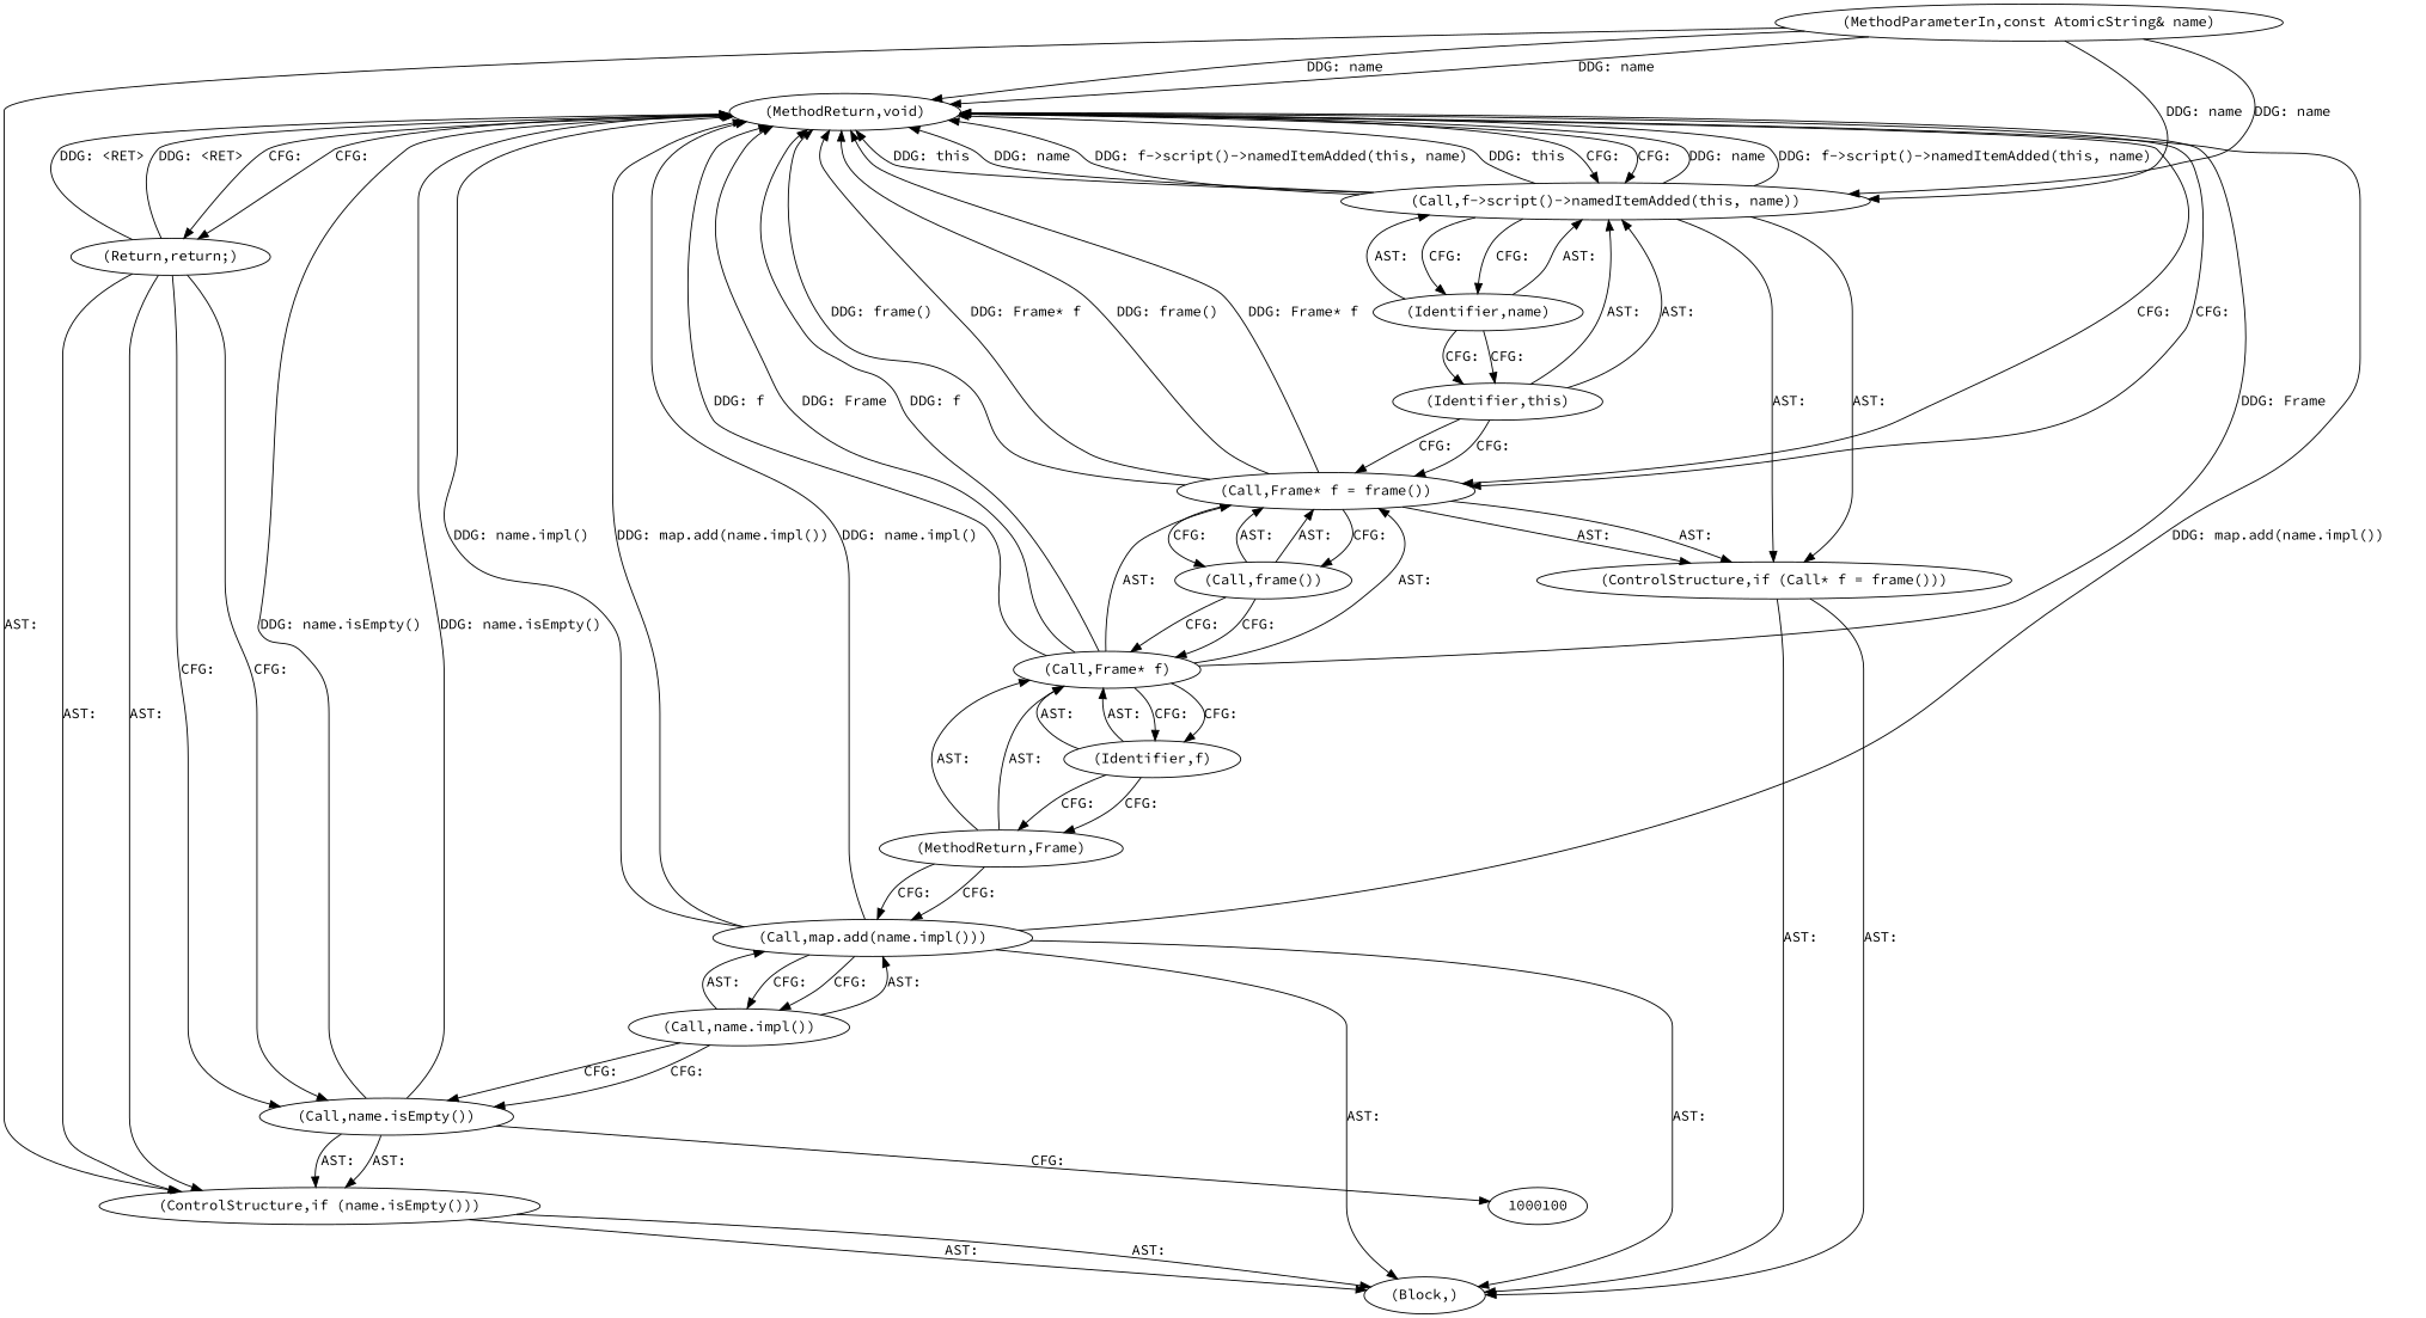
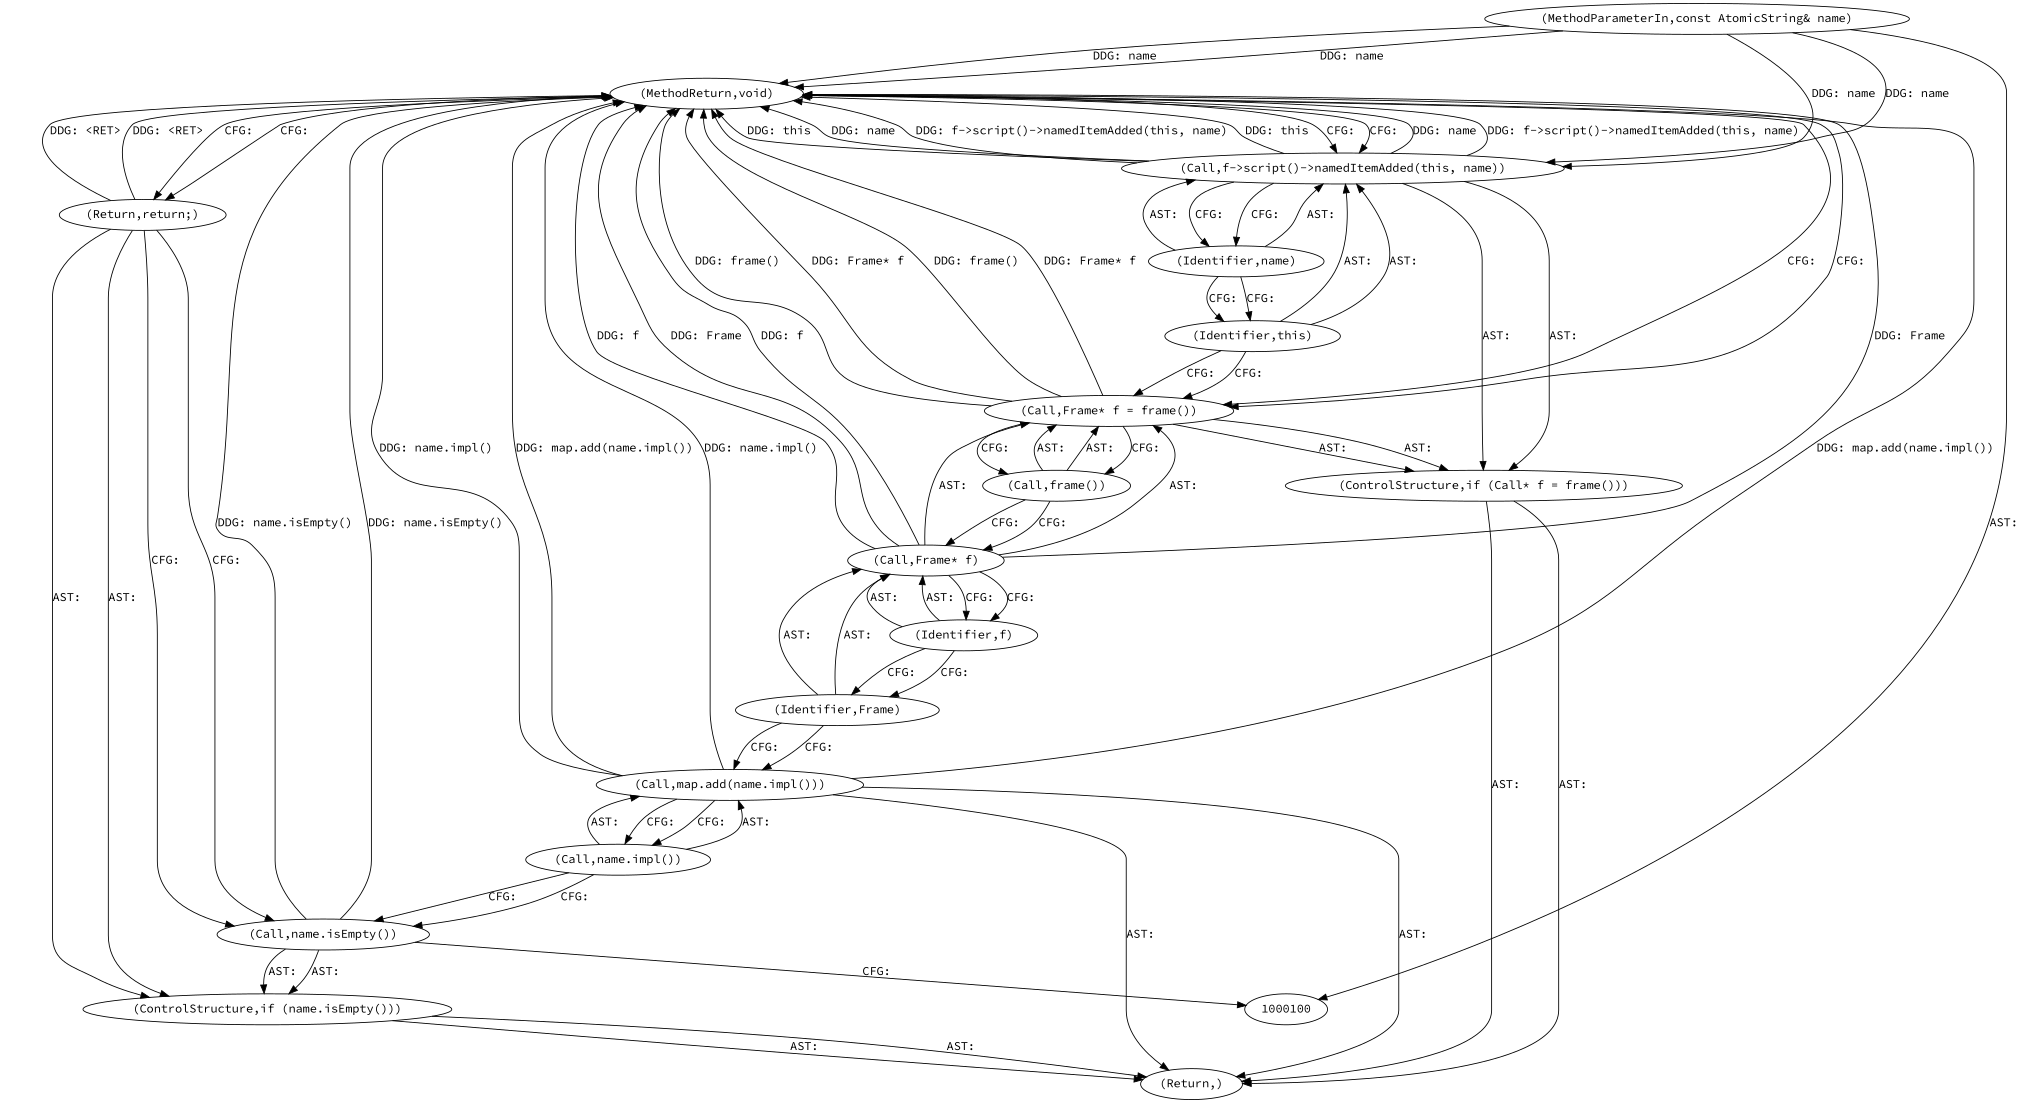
  digraph {
    fontname="Source Code Pro"
    node [fontname="Source Code Pro"]
    edge [fontname="Source Code Pro"]
    n1 [label="(MethodReturn,void)"]
    n2 [label="(Return,return;)"]
    n3 [label="(Call,Frame* f = frame())"]
    n4 [label="(Call,f->script()->namedItemAdded(this, name))"]
    n5 [label="(ControlStructure,if (name.isEmpty()))"]
    n6 [label="(Call,name.isEmpty())"]
    n7 [label="(Call,frame())"]
    n8 [label="(ControlStructure,if (Call* f = frame()))"]
    n9 [label="(Identifier,name)"]
    n10 [label="(MethodParameterIn,const AtomicString& name)"]
    1000100
-   n12 [label="(Block,)"]
+   n12 [label="(Return,)"]
    n13 [label="(Call,name.impl())"]
    n14 [label="(Call,map.add(name.impl()))"]
    n15 [label="(Identifier,f)"]
    n16 [label="(Call,Frame* f)"]
-   n17 [label="(MethodReturn,Frame)"]
+   n17 [label="(Identifier,Frame)"]
    n18 [label="(Identifier,this)"]
    n1 -> n2 [label="CFG: "]
    n1 -> n2 [label="CFG: "]
    n1 -> n3 [label="CFG: "]
    n1 -> n3 [label="CFG: "]
    n1 -> n4 [label="CFG: "]
    n1 -> n4 [label="CFG: "]
    n2 -> n1 [label="DDG: <RET>"]
    n2 -> n1 [label="DDG: <RET>"]
    n2 -> n5 [label="AST: "]
    n2 -> n5 [label="AST: "]
    n2 -> n6 [label="CFG: "]
    n2 -> n6 [label="CFG: "]
    n3 -> n1 [label="DDG: frame()"]
    n3 -> n1 [label="DDG: Frame* f"]
    n3 -> n1 [label="DDG: frame()"]
    n3 -> n1 [label="DDG: Frame* f"]
    n3 -> n7 [label="CFG: "]
    n3 -> n7 [label="CFG: "]
    n3 -> n8 [label="AST: "]
    n3 -> n8 [label="AST: "]
    n4 -> n1 [label="DDG: name"]
    n4 -> n1 [label="DDG: f->script()->namedItemAdded(this, name)"]
    n4 -> n1 [label="DDG: this"]
    n4 -> n1 [label="DDG: name"]
    n4 -> n1 [label="DDG: f->script()->namedItemAdded(this, name)"]
    n4 -> n1 [label="DDG: this"]
    n4 -> n8 [label="AST: "]
    n4 -> n8 [label="AST: "]
    n4 -> n9 [label="CFG: "]
    n4 -> n9 [label="CFG: "]
    n5 -> n12 [label="AST: "]
    n5 -> n12 [label="AST: "]
    n6 -> n1 [label="DDG: name.isEmpty()"]
    n6 -> n1 [label="DDG: name.isEmpty()"]
    n6 -> n5 [label="AST: "]
    n6 -> n5 [label="AST: "]
    n6 -> 1000100 [label="CFG: "]
    n7 -> n3 [label="AST: "]
    n7 -> n3 [label="AST: "]
    n7 -> n16 [label="CFG: "]
    n7 -> n16 [label="CFG: "]
    n8 -> n12 [label="AST: "]
    n8 -> n12 [label="AST: "]
    n9 -> n4 [label="AST: "]
    n9 -> n4 [label="AST: "]
    n9 -> n18 [label="CFG: "]
    n9 -> n18 [label="CFG: "]
    n10 -> n1 [label="DDG: name"]
    n10 -> n1 [label="DDG: name"]
    n10 -> n4 [label="DDG: name"]
    n10 -> n4 [label="DDG: name"]
-   n10 -> n5 [label="AST: "]
+   n10 -> 1000100 [label="AST: "]
    n13 -> n6 [label="CFG: "]
    n13 -> n6 [label="CFG: "]
    n13 -> n14 [label="AST: "]
    n13 -> n14 [label="AST: "]
    n14 -> n1 [label="DDG: name.impl()"]
    n14 -> n1 [label="DDG: map.add(name.impl())"]
    n14 -> n1 [label="DDG: name.impl()"]
    n14 -> n1 [label="DDG: map.add(name.impl())"]
    n14 -> n12 [label="AST: "]
    n14 -> n12 [label="AST: "]
    n14 -> n13 [label="CFG: "]
    n14 -> n13 [label="CFG: "]
    n15 -> n16 [label="AST: "]
    n15 -> n16 [label="AST: "]
    n15 -> n17 [label="CFG: "]
    n15 -> n17 [label="CFG: "]
    n16 -> n1 [label="DDG: Frame"]
    n16 -> n1 [label="DDG: f"]
    n16 -> n1 [label="DDG: Frame"]
    n16 -> n1 [label="DDG: f"]
    n16 -> n3 [label="AST: "]
    n16 -> n3 [label="AST: "]
    n16 -> n15 [label="CFG: "]
    n16 -> n15 [label="CFG: "]
    n17 -> n14 [label="CFG: "]
    n17 -> n14 [label="CFG: "]
    n17 -> n16 [label="AST: "]
    n17 -> n16 [label="AST: "]
    n18 -> n3 [label="CFG: "]
    n18 -> n3 [label="CFG: "]
    n18 -> n4 [label="AST: "]
    n18 -> n4 [label="AST: "]
  }
